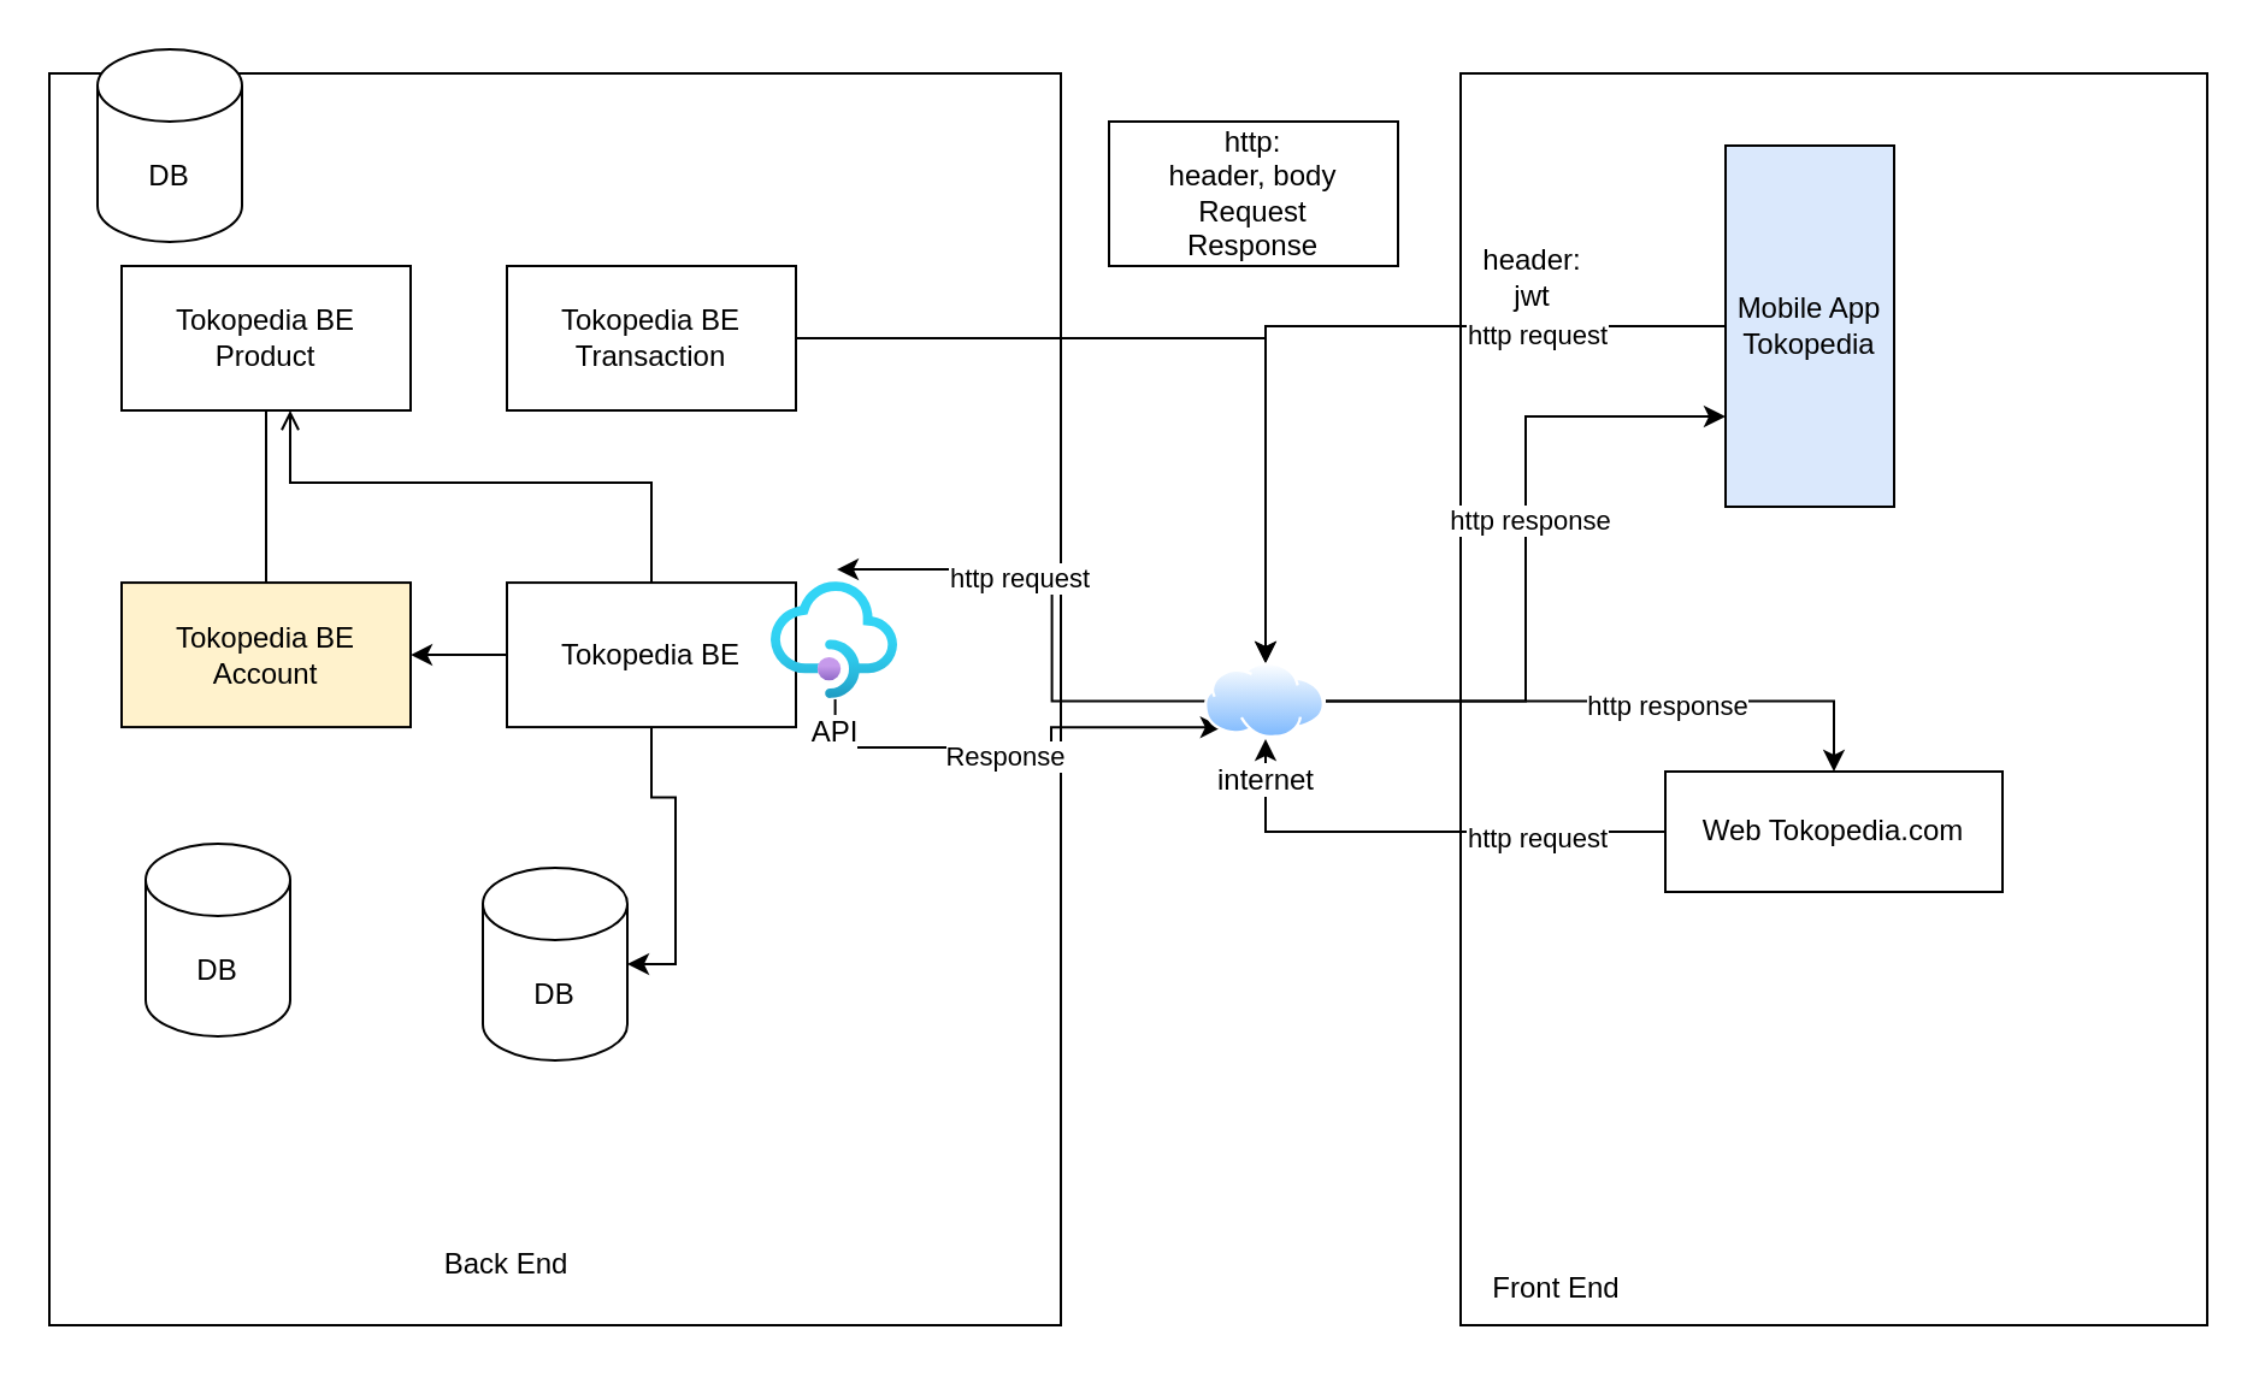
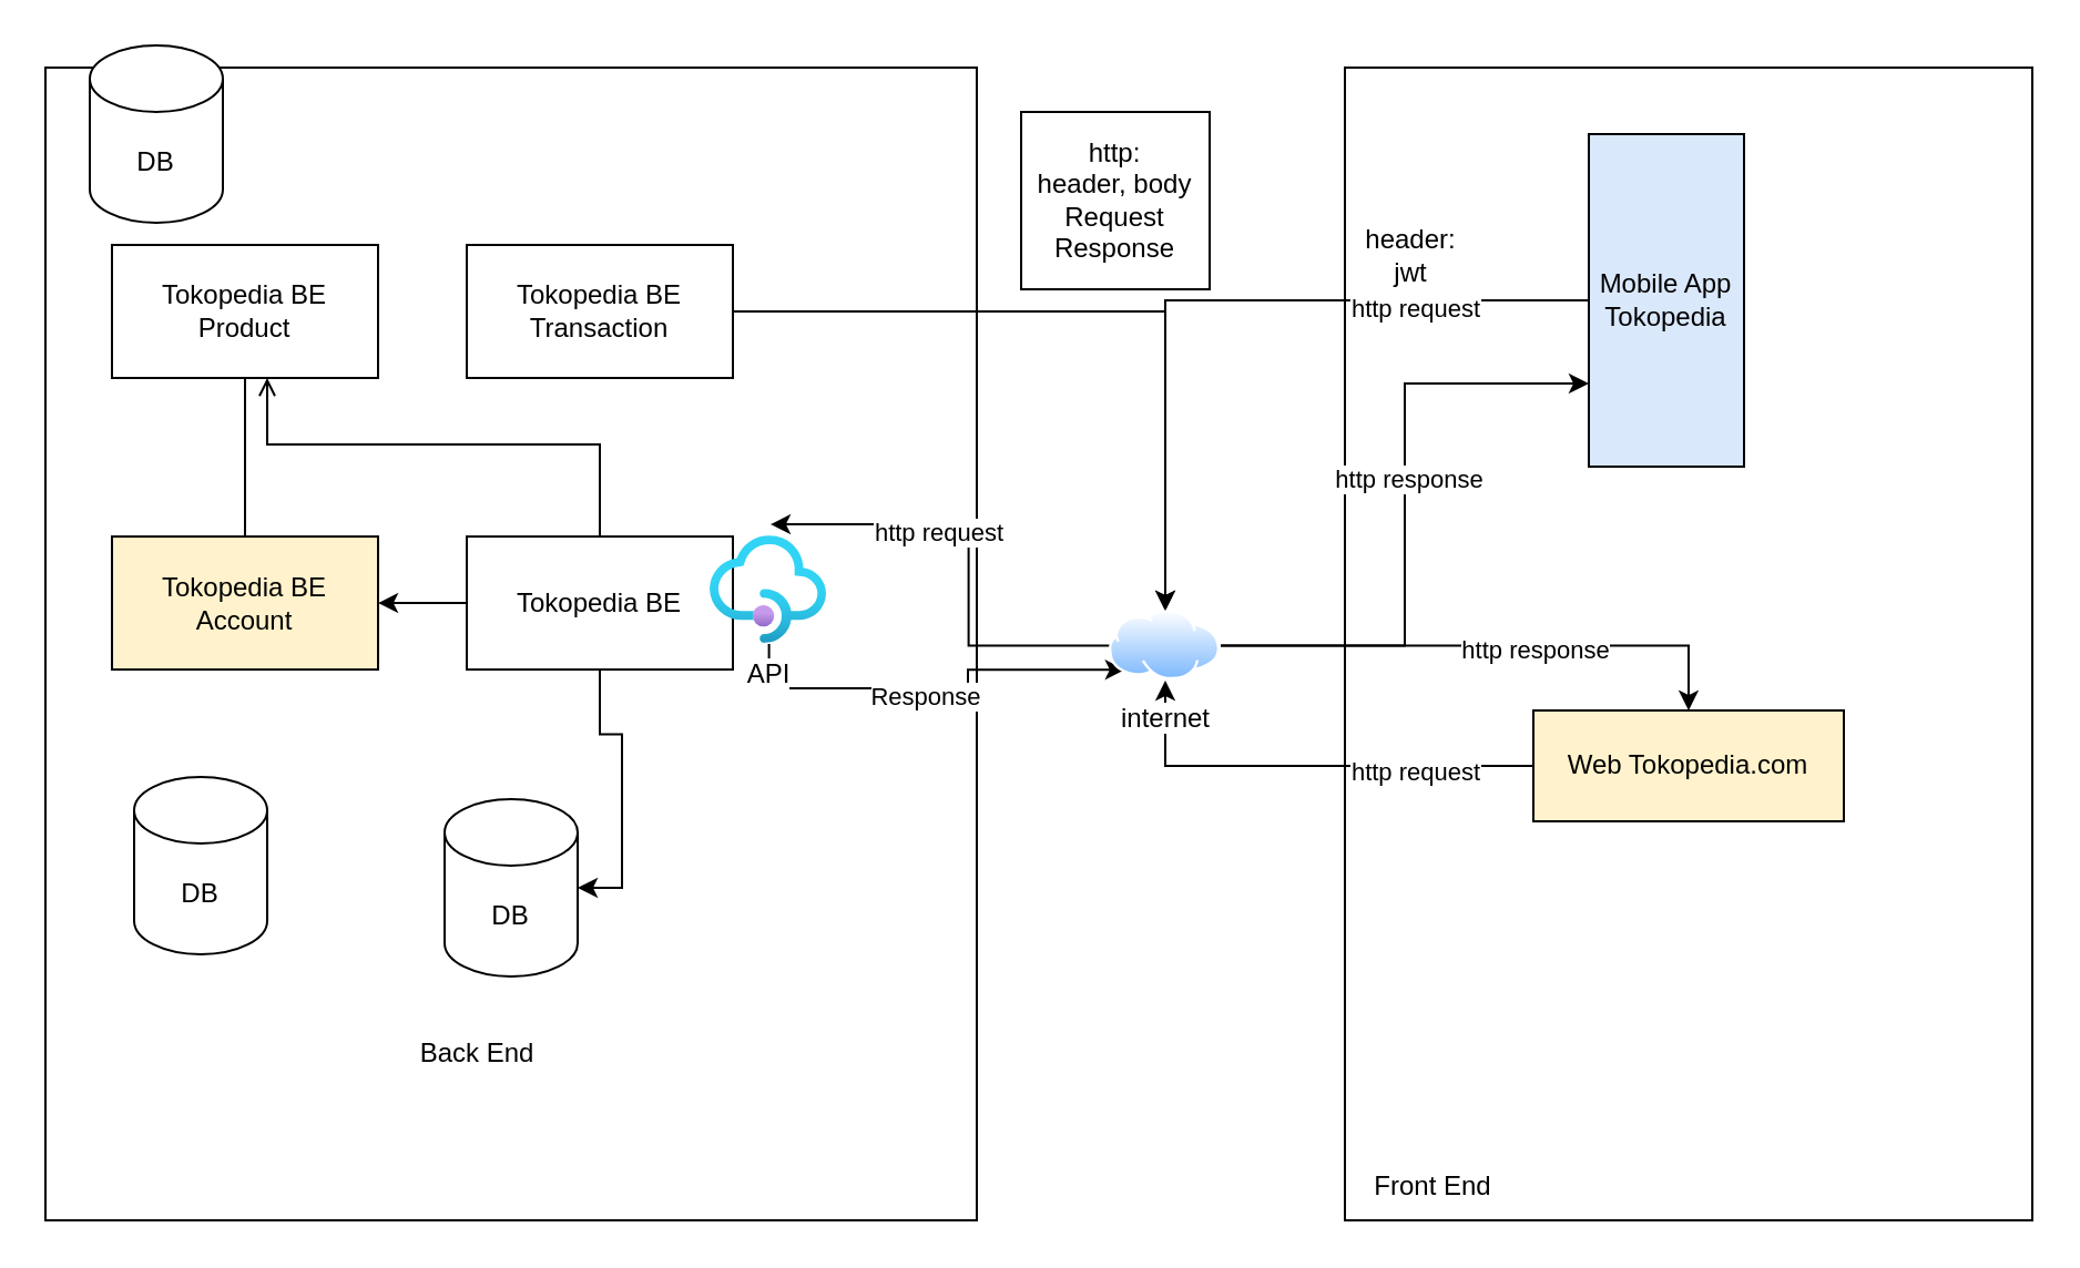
  <mxCell id="0" />
  <mxCell id="1" parent="0" />
  <mxCell id="2" value="" style="rounded=0;whiteSpace=wrap;html=1;" vertex="1" parent="1"><mxGeometry x="20" y="30" width="420" height="520" as="geometry" /></mxCell>
  <mxCell id="3" value="" style="rounded=0;whiteSpace=wrap;html=1;" vertex="1" parent="1"><mxGeometry x="606" y="30" width="310" height="520" as="geometry" /></mxCell>
  <mxCell id="4" style="edgeStyle=orthogonalEdgeStyle;rounded=0;orthogonalLoop=1;jettySize=auto;html=1;" edge="1" parent="1" source="6" target="30"><mxGeometry relative="1" as="geometry" /></mxCell>
  <mxCell id="5" style="edgeStyle=orthogonalEdgeStyle;rounded=0;orthogonalLoop=1;jettySize=auto;html=1;endArrow=open;" edge="1" parent="1" source="6" target="33"><mxGeometry relative="1" as="geometry"><Array as="points"><mxPoint x="270" y="200" /><mxPoint x="120" y="200" /></Array></mxGeometry></mxCell>
  <mxCell id="6" value="Tokopedia BE" style="rounded=0;whiteSpace=wrap;html=1;" vertex="1" parent="1"><mxGeometry x="210" y="241.54" width="120" height="60" as="geometry" /></mxCell>
  <mxCell id="7" style="edgeStyle=orthogonalEdgeStyle;rounded=0;orthogonalLoop=1;jettySize=auto;html=1;" edge="1" parent="1" source="9" target="25"><mxGeometry relative="1" as="geometry" /></mxCell>
  <mxCell id="8" value="http request" style="edgeLabel;html=1;align=center;verticalAlign=middle;resizable=0;points=[];" vertex="1" connectable="0" parent="7"><mxGeometry x="-0.523" y="3" relative="1" as="geometry"><mxPoint as="offset" /></mxGeometry></mxCell>
  <mxCell id="9" value="Mobile App Tokopedia" style="rounded=0;whiteSpace=wrap;html=1;fillColor=#dae8fc;" vertex="1" parent="1"><mxGeometry x="716" y="60" width="70" height="150" as="geometry" /></mxCell>
  <mxCell id="10" style="edgeStyle=orthogonalEdgeStyle;rounded=0;orthogonalLoop=1;jettySize=auto;html=1;" edge="1" parent="1" source="12" target="25"><mxGeometry relative="1" as="geometry" /></mxCell>
  <mxCell id="11" value="http request" style="edgeLabel;html=1;align=center;verticalAlign=middle;resizable=0;points=[];" vertex="1" connectable="0" parent="10"><mxGeometry x="-0.472" y="2" relative="1" as="geometry"><mxPoint as="offset" /></mxGeometry></mxCell>
- <mxCell id="12" value="Web Tokopedia.com" style="rounded=0;whiteSpace=wrap;html=1;" vertex="1" parent="1"><mxGeometry x="691" y="320" width="140" height="50" as="geometry" /></mxCell>
+ <mxCell id="12" value="Web Tokopedia.com" style="rounded=0;whiteSpace=wrap;html=1;fillColor=#fff2cc;" vertex="1" parent="1"><mxGeometry x="691" y="320" width="140" height="50" as="geometry" /></mxCell>
  <mxCell id="13" value="DB" style="shape=cylinder3;whiteSpace=wrap;html=1;boundedLbl=1;backgroundOutline=1;size=15;" vertex="1" parent="1"><mxGeometry x="200" y="360" width="60" height="80" as="geometry" /></mxCell>
  <mxCell id="14" value="Front End" style="text;html=1;align=center;verticalAlign=middle;whiteSpace=wrap;rounded=0;" vertex="1" parent="1"><mxGeometry x="616" y="520" width="60" height="30" as="geometry" /></mxCell>
- <mxCell id="15" value="Back End" style="text;html=1;align=center;verticalAlign=middle;whiteSpace=wrap;rounded=0;" vertex="1" parent="1"><mxGeometry x="180" y="510" width="60" height="30" as="geometry" /></mxCell>
+ <mxCell id="15" value="Back End" style="text;html=1;align=center;verticalAlign=middle;whiteSpace=wrap;rounded=0;" vertex="1" parent="1"><mxGeometry x="185" y="460" width="60" height="30" as="geometry" /></mxCell>
  <mxCell id="16" style="edgeStyle=orthogonalEdgeStyle;rounded=0;orthogonalLoop=1;jettySize=auto;html=1;entryX=0;entryY=1;entryDx=0;entryDy=0;" edge="1" parent="1" source="18" target="25"><mxGeometry relative="1" as="geometry"><Array as="points"><mxPoint x="346" y="310" /><mxPoint x="436" y="310" /><mxPoint x="436" y="302" /></Array></mxGeometry></mxCell>
  <mxCell id="17" value="Response" style="edgeLabel;html=1;align=center;verticalAlign=middle;resizable=0;points=[];" vertex="1" connectable="0" parent="16"><mxGeometry x="-0.051" y="-3" relative="1" as="geometry"><mxPoint as="offset" /></mxGeometry></mxCell>
  <mxCell id="18" value="API" style="image;aspect=fixed;html=1;points=[];align=center;fontSize=12;image=img/lib/azure2/integration/API_Management_Services.svg;" vertex="1" parent="1"><mxGeometry x="320" y="241.54" width="52.5" height="48.46" as="geometry" /></mxCell>
  <mxCell id="19" style="edgeStyle=orthogonalEdgeStyle;rounded=0;orthogonalLoop=1;jettySize=auto;html=1;entryX=0.514;entryY=-0.114;entryDx=0;entryDy=0;entryPerimeter=0;" edge="1" parent="1" source="25" target="18"><mxGeometry relative="1" as="geometry" /></mxCell>
  <mxCell id="20" value="http request" style="edgeLabel;html=1;align=center;verticalAlign=middle;resizable=0;points=[];" vertex="1" connectable="0" parent="19"><mxGeometry x="0.268" y="3" relative="1" as="geometry"><mxPoint as="offset" /></mxGeometry></mxCell>
  <mxCell id="21" style="edgeStyle=orthogonalEdgeStyle;rounded=0;orthogonalLoop=1;jettySize=auto;html=1;entryX=0;entryY=0.75;entryDx=0;entryDy=0;" edge="1" parent="1" source="25" target="9"><mxGeometry relative="1" as="geometry" /></mxCell>
  <mxCell id="22" value="http response" style="edgeLabel;html=1;align=center;verticalAlign=middle;resizable=0;points=[];" vertex="1" connectable="0" parent="21"><mxGeometry x="0.11" y="-1" relative="1" as="geometry"><mxPoint as="offset" /></mxGeometry></mxCell>
  <mxCell id="23" style="edgeStyle=orthogonalEdgeStyle;rounded=0;orthogonalLoop=1;jettySize=auto;html=1;entryX=0.5;entryY=0;entryDx=0;entryDy=0;" edge="1" parent="1" source="25" target="12"><mxGeometry relative="1" as="geometry" /></mxCell>
  <mxCell id="24" value="http response" style="edgeLabel;html=1;align=center;verticalAlign=middle;resizable=0;points=[];" vertex="1" connectable="0" parent="23"><mxGeometry x="0.182" y="-2" relative="1" as="geometry"><mxPoint as="offset" /></mxGeometry></mxCell>
  <mxCell id="25" value="internet" style="image;aspect=fixed;perimeter=ellipsePerimeter;html=1;align=center;shadow=0;dashed=0;spacingTop=3;image=img/lib/active_directory/internet_cloud.svg;" vertex="1" parent="1"><mxGeometry x="500" y="275" width="50" height="31.5" as="geometry" /></mxCell>
  <mxCell id="26" style="edgeStyle=orthogonalEdgeStyle;rounded=0;orthogonalLoop=1;jettySize=auto;html=1;entryX=1;entryY=0.5;entryDx=0;entryDy=0;entryPerimeter=0;" edge="1" parent="1" source="6" target="13"><mxGeometry relative="1" as="geometry" /></mxCell>
- <mxCell id="27" value="http:&lt;div&gt;header, body&lt;br&gt;Request&lt;br&gt;Response&lt;/div&gt;" style="rounded=0;whiteSpace=wrap;html=1;" vertex="1" parent="1"><mxGeometry x="460" y="50" width="120" height="60" as="geometry" /></mxCell>
+ <mxCell id="27" value="http:&lt;div&gt;header, body&lt;br&gt;Request&lt;br&gt;Response&lt;/div&gt;" style="rounded=0;whiteSpace=wrap;html=1;" vertex="1" parent="1"><mxGeometry x="460" y="50" width="85" height="80" as="geometry" /></mxCell>
  <mxCell id="28" value="header: jwt" style="text;html=1;align=center;verticalAlign=middle;whiteSpace=wrap;rounded=0;" vertex="1" parent="1"><mxGeometry x="606" y="100" width="60" height="30" as="geometry" /></mxCell>
  <mxCell id="29" style="edgeStyle=orthogonalEdgeStyle;rounded=0;orthogonalLoop=1;jettySize=auto;html=1;entryX=0.5;entryY=1;entryDx=0;entryDy=0;endArrow=none;" edge="1" parent="1" source="30" target="33"><mxGeometry relative="1" as="geometry" /></mxCell>
  <mxCell id="30" value="Tokopedia BE Account" style="rounded=0;whiteSpace=wrap;html=1;fillColor=#fff2cc;" vertex="1" parent="1"><mxGeometry x="50" y="241.54" width="120" height="60" as="geometry" /></mxCell>
  <mxCell id="31" style="edgeStyle=orthogonalEdgeStyle;rounded=0;orthogonalLoop=1;jettySize=auto;html=1;" edge="1" parent="1" source="32" target="25"><mxGeometry relative="1" as="geometry" /></mxCell>
  <mxCell id="32" value="Tokopedia BE Transaction" style="rounded=0;whiteSpace=wrap;html=1;" vertex="1" parent="1"><mxGeometry x="210" y="110" width="120" height="60" as="geometry" /></mxCell>
  <mxCell id="33" value="Tokopedia BE Product" style="rounded=0;whiteSpace=wrap;html=1;" vertex="1" parent="1"><mxGeometry x="50" y="110" width="120" height="60" as="geometry" /></mxCell>
  <mxCell id="34" value="DB" style="shape=cylinder3;whiteSpace=wrap;html=1;boundedLbl=1;backgroundOutline=1;size=15;" vertex="1" parent="1"><mxGeometry x="60" y="350" width="60" height="80" as="geometry" /></mxCell>
  <mxCell id="35" value="DB" style="shape=cylinder3;whiteSpace=wrap;html=1;boundedLbl=1;backgroundOutline=1;size=15;" vertex="1" parent="1"><mxGeometry width="60" height="80" as="geometry" x="40" y="20" /></mxCell>
